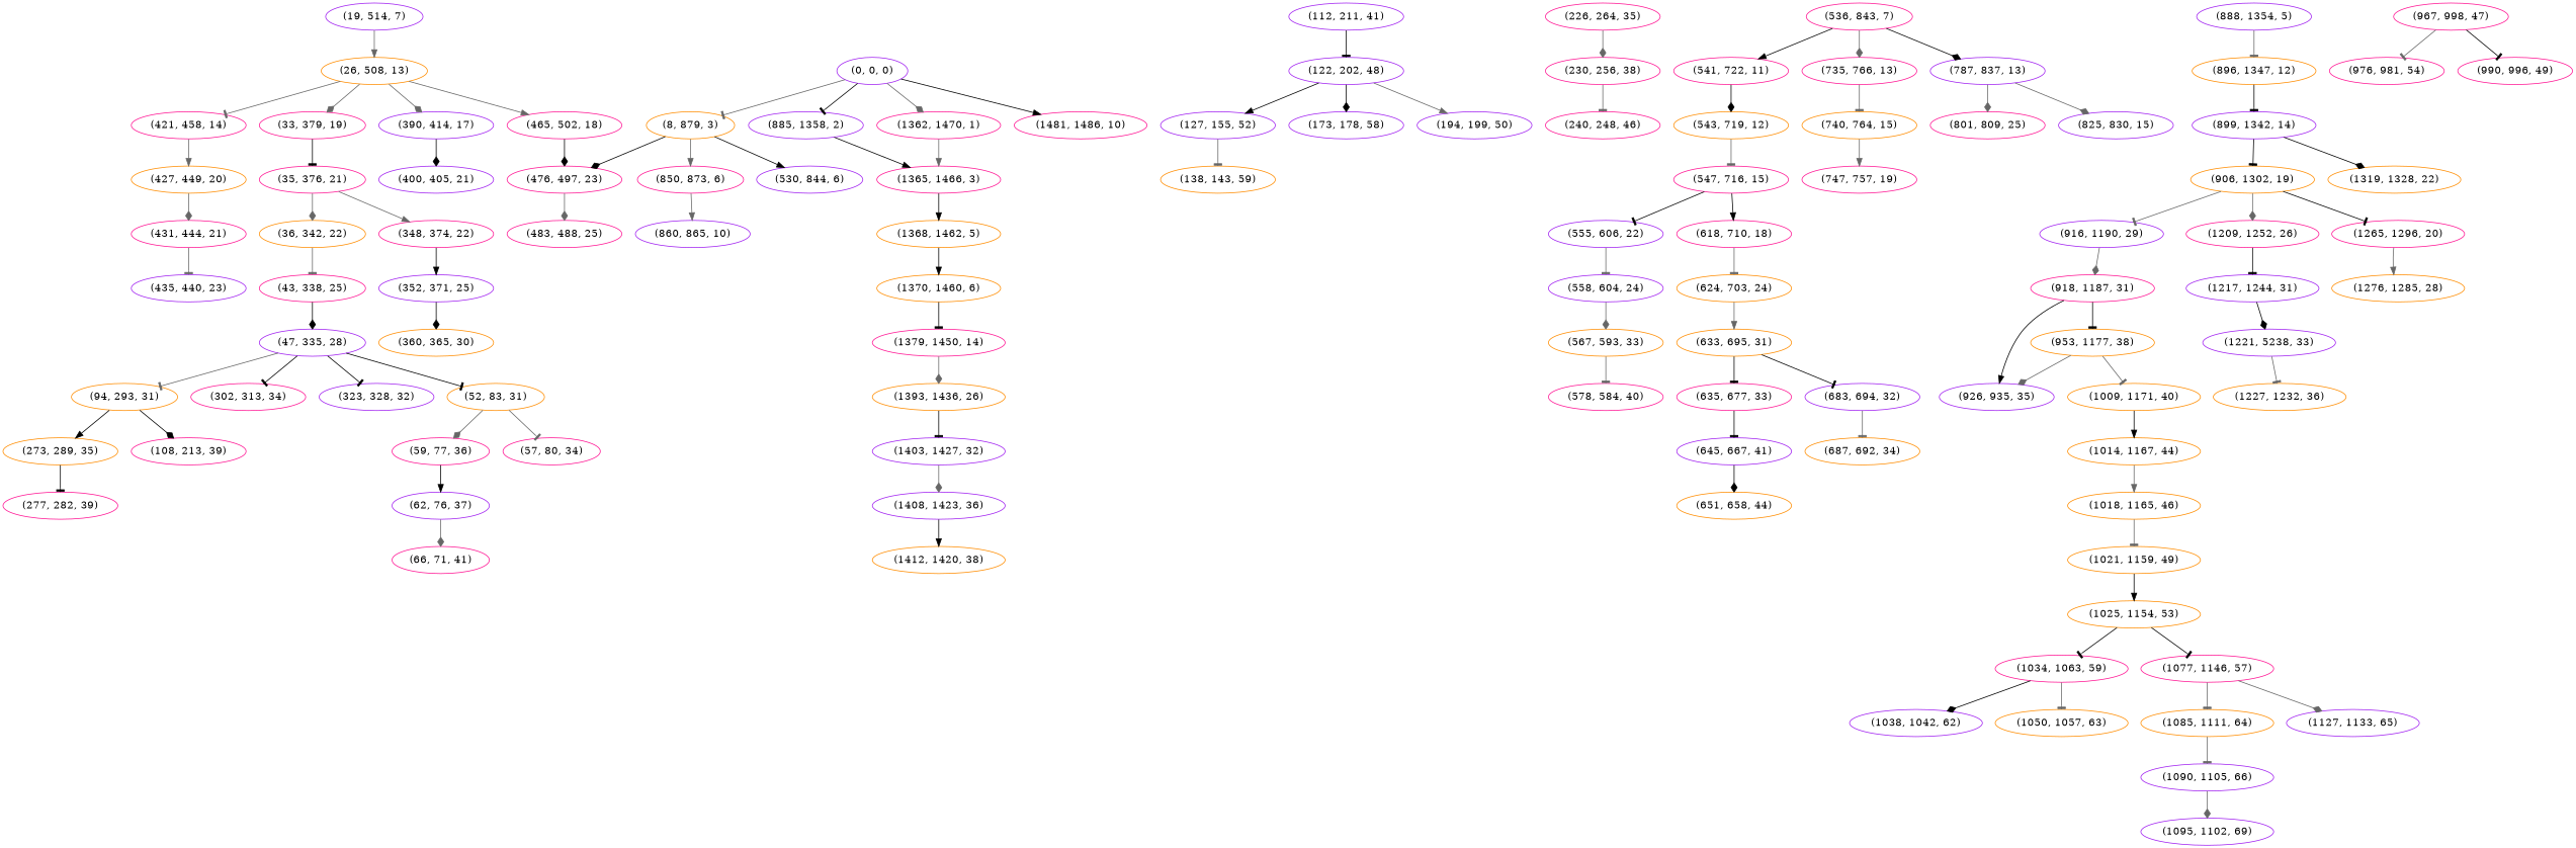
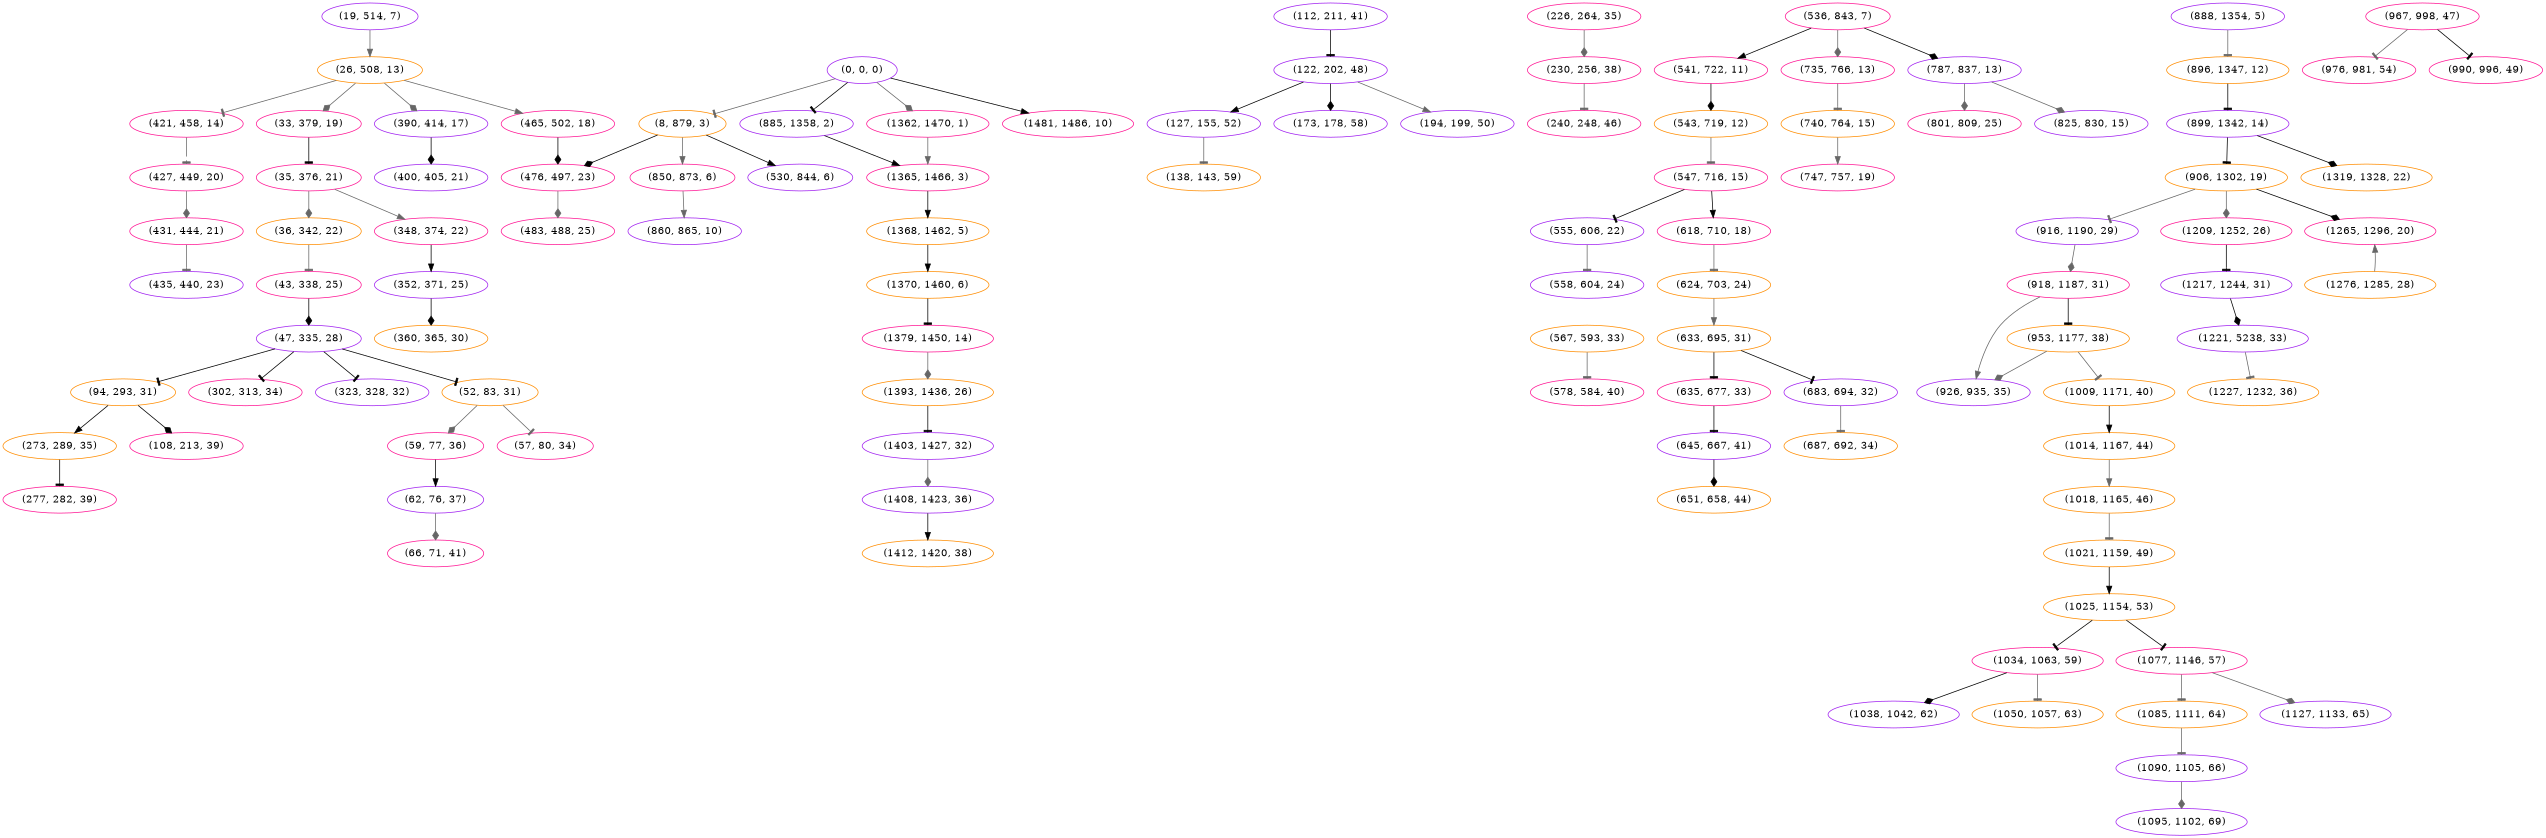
  digraph {
    node [color=deeppink]
    edge [arrowhead=tee color=gray40]
    "(0, 0, 0)" [color=purple]
    "(8, 879, 3)" [color=darkorange]
    "(885, 1358, 2)" [color=purple]
    "(1362, 1470, 1)"
    "(1481, 1486, 10)"
    "(530, 844, 6)" [color=purple]
    "(850, 873, 6)"
    "(476, 497, 23)"
    "(1365, 1466, 3)"
    "(19, 514, 7)" [color=purple]
    "(26, 508, 13)" [color=darkorange]
    "(860, 865, 10)" [color=purple]
    "(33, 379, 19)"
    "(390, 414, 17)" [color=purple]
    "(421, 458, 14)"
    "(465, 502, 18)"
    "(35, 376, 21)"
    "(400, 405, 21)" [color=purple]
-   "(427, 449, 20)" [color=darkorange]
+   "(427, 449, 20)"
    "(36, 342, 22)" [color=darkorange]
    "(348, 374, 22)"
    "(43, 338, 25)"
    "(352, 371, 25)" [color=purple]
    "(47, 335, 28)" [color=purple]
    "(52, 83, 31)" [color=darkorange]
    "(94, 293, 31)" [color=darkorange]
    "(302, 313, 34)"
    "(323, 328, 32)" [color=purple]
    "(57, 80, 34)"
    "(59, 77, 36)"
    "(108, 213, 39)"
    "(273, 289, 35)" [color=darkorange]
    "(62, 76, 37)" [color=purple]
    "(66, 71, 41)"
    "(277, 282, 39)"
    "(112, 211, 41)" [color=purple]
    "(122, 202, 48)" [color=purple]
    "(127, 155, 52)" [color=purple]
    "(173, 178, 58)" [color=purple]
    "(194, 199, 50)" [color=purple]
    "(138, 143, 59)" [color=darkorange]
    "(226, 264, 35)"
    "(230, 256, 38)"
    "(240, 248, 46)"
    "(360, 365, 30)" [color=darkorange]
    "(431, 444, 21)"
    "(435, 440, 23)" [color=purple]
    "(483, 488, 25)"
    "(536, 843, 7)"
    "(541, 722, 11)"
    "(735, 766, 13)"
    "(787, 837, 13)" [color=purple]
    "(543, 719, 12)" [color=darkorange]
    "(740, 764, 15)" [color=darkorange]
    "(801, 809, 25)"
    "(825, 830, 15)" [color=purple]
    "(547, 716, 15)"
    "(555, 606, 22)" [color=purple]
    "(618, 710, 18)"
    "(558, 604, 24)" [color=purple]
    "(624, 703, 24)" [color=darkorange]
    "(567, 593, 33)" [color=darkorange]
    "(578, 584, 40)"
    "(633, 695, 31)" [color=darkorange]
    "(635, 677, 33)"
    "(683, 694, 32)" [color=purple]
    "(645, 667, 41)" [color=purple]
    "(687, 692, 34)" [color=darkorange]
    "(651, 658, 44)" [color=darkorange]
    "(747, 757, 19)"
    "(888, 1354, 5)" [color=purple]
    "(896, 1347, 12)" [color=darkorange]
    "(899, 1342, 14)" [color=purple]
    "(906, 1302, 19)" [color=darkorange]
    "(1319, 1328, 22)" [color=darkorange]
    "(916, 1190, 29)" [color=purple]
    "(1209, 1252, 26)"
    "(1265, 1296, 20)"
    "(918, 1187, 31)"
    "(1217, 1244, 31)" [color=purple]
    "(1276, 1285, 28)" [color=darkorange]
    "(926, 935, 35)" [color=purple]
    "(953, 1177, 38)" [color=darkorange]
    "(1009, 1171, 40)" [color=darkorange]
    "(967, 998, 47)"
    "(976, 981, 54)"
    "(990, 996, 49)"
    "(1014, 1167, 44)" [color=darkorange]
    "(1018, 1165, 46)" [color=darkorange]
    "(1021, 1159, 49)" [color=darkorange]
    "(1025, 1154, 53)" [color=darkorange]
    "(1034, 1063, 59)"
    "(1077, 1146, 57)"
    n94 [color=purple label="(1038, 1042, 62)"]
    "(1050, 1057, 63)" [color=darkorange]
    "(1085, 1111, 64)" [color=darkorange]
    "(1127, 1133, 65)" [color=purple]
    "(1090, 1105, 66)" [color=purple]
    "(1095, 1102, 69)" [color=purple]
    n100 [color=purple label="(1221, 5238, 33)"]
    "(1227, 1232, 36)" [color=darkorange]
    "(1368, 1462, 5)" [color=darkorange]
    "(1370, 1460, 6)" [color=darkorange]
    "(1379, 1450, 14)"
    "(1393, 1436, 26)" [color=darkorange]
    "(1403, 1427, 32)" [color=purple]
    "(1408, 1423, 36)" [color=purple]
    "(1412, 1420, 38)" [color=darkorange]
    "(0, 0, 0)" -> "(8, 879, 3)"
    "(0, 0, 0)" -> "(885, 1358, 2)" [color=black]
    "(0, 0, 0)" -> "(1362, 1470, 1)" [arrowhead=diamond]
    "(0, 0, 0)" -> "(1481, 1486, 10)" [arrowhead=normal color=black]
    "(8, 879, 3)" -> "(530, 844, 6)" [arrowhead=normal color=black]
    "(8, 879, 3)" -> "(850, 873, 6)" [arrowhead=normal]
    "(8, 879, 3)" -> "(476, 497, 23)" [arrowhead=diamond color=black]
    "(885, 1358, 2)" -> "(1365, 1466, 3)" [arrowhead=normal color=black]
    "(1362, 1470, 1)" -> "(1365, 1466, 3)" [arrowhead=normal]
    "(850, 873, 6)" -> "(860, 865, 10)" [arrowhead=normal]
    "(476, 497, 23)" -> "(483, 488, 25)" [arrowhead=diamond]
    "(1365, 1466, 3)" -> "(1368, 1462, 5)" [arrowhead=normal color=black]
    "(19, 514, 7)" -> "(26, 508, 13)" [arrowhead=normal]
    "(26, 508, 13)" -> "(33, 379, 19)" [arrowhead=diamond]
    "(26, 508, 13)" -> "(390, 414, 17)" [arrowhead=diamond]
    "(26, 508, 13)" -> "(421, 458, 14)"
    "(26, 508, 13)" -> "(465, 502, 18)" [arrowhead=normal]
    "(33, 379, 19)" -> "(35, 376, 21)" [color=black]
    "(390, 414, 17)" -> "(400, 405, 21)" [arrowhead=diamond color=black]
-   "(421, 458, 14)" -> "(427, 449, 20)" [arrowhead=normal]
+   "(421, 458, 14)" -> "(427, 449, 20)"
    "(465, 502, 18)" -> "(476, 497, 23)" [arrowhead=diamond color=black]
    "(35, 376, 21)" -> "(36, 342, 22)" [arrowhead=diamond]
    "(35, 376, 21)" -> "(348, 374, 22)" [arrowhead=normal]
    "(427, 449, 20)" -> "(431, 444, 21)" [arrowhead=diamond]
    "(36, 342, 22)" -> "(43, 338, 25)"
    "(348, 374, 22)" -> "(352, 371, 25)" [arrowhead=normal color=black]
    "(43, 338, 25)" -> "(47, 335, 28)" [arrowhead=diamond color=black]
    "(352, 371, 25)" -> "(360, 365, 30)" [arrowhead=diamond color=black]
    "(47, 335, 28)" -> "(52, 83, 31)" [color=black]
-   "(47, 335, 28)" -> "(94, 293, 31)"
+   "(47, 335, 28)" -> "(94, 293, 31)" [color=black]
    "(47, 335, 28)" -> "(302, 313, 34)" [color=black]
    "(47, 335, 28)" -> "(323, 328, 32)" [color=black]
    "(52, 83, 31)" -> "(57, 80, 34)"
    "(52, 83, 31)" -> "(59, 77, 36)" [arrowhead=diamond]
    "(94, 293, 31)" -> "(108, 213, 39)" [arrowhead=diamond color=black]
    "(94, 293, 31)" -> "(273, 289, 35)" [arrowhead=normal color=black]
    "(59, 77, 36)" -> "(62, 76, 37)" [arrowhead=normal color=black]
    "(273, 289, 35)" -> "(277, 282, 39)" [color=black]
    "(62, 76, 37)" -> "(66, 71, 41)" [arrowhead=diamond]
    "(112, 211, 41)" -> "(122, 202, 48)" [color=black]
    "(122, 202, 48)" -> "(127, 155, 52)" [arrowhead=normal color=black]
    "(122, 202, 48)" -> "(173, 178, 58)" [arrowhead=diamond color=black]
    "(122, 202, 48)" -> "(194, 199, 50)" [arrowhead=normal]
    "(127, 155, 52)" -> "(138, 143, 59)"
    "(226, 264, 35)" -> "(230, 256, 38)" [arrowhead=diamond]
    "(230, 256, 38)" -> "(240, 248, 46)"
    "(431, 444, 21)" -> "(435, 440, 23)"
    "(536, 843, 7)" -> "(541, 722, 11)" [arrowhead=normal color=black]
    "(536, 843, 7)" -> "(735, 766, 13)" [arrowhead=diamond]
    "(536, 843, 7)" -> "(787, 837, 13)" [arrowhead=diamond color=black]
    "(541, 722, 11)" -> "(543, 719, 12)" [arrowhead=diamond color=black]
    "(735, 766, 13)" -> "(740, 764, 15)"
    "(787, 837, 13)" -> "(801, 809, 25)" [arrowhead=diamond]
    "(787, 837, 13)" -> "(825, 830, 15)" [arrowhead=diamond]
    "(543, 719, 12)" -> "(547, 716, 15)"
    "(740, 764, 15)" -> "(747, 757, 19)" [arrowhead=normal]
    "(547, 716, 15)" -> "(555, 606, 22)" [color=black]
    "(547, 716, 15)" -> "(618, 710, 18)" [arrowhead=normal color=black]
    "(555, 606, 22)" -> "(558, 604, 24)"
    "(618, 710, 18)" -> "(624, 703, 24)"
-   "(558, 604, 24)" -> "(567, 593, 33)" [arrowhead=diamond]
    "(624, 703, 24)" -> "(633, 695, 31)" [arrowhead=normal]
    "(567, 593, 33)" -> "(578, 584, 40)"
    "(633, 695, 31)" -> "(635, 677, 33)" [color=black]
    "(633, 695, 31)" -> "(683, 694, 32)" [color=black]
    "(635, 677, 33)" -> "(645, 667, 41)" [color=black]
    "(683, 694, 32)" -> "(687, 692, 34)"
    "(645, 667, 41)" -> "(651, 658, 44)" [arrowhead=diamond color=black]
    "(888, 1354, 5)" -> "(896, 1347, 12)"
    "(896, 1347, 12)" -> "(899, 1342, 14)" [color=black]
    "(899, 1342, 14)" -> "(906, 1302, 19)" [color=black]
    "(899, 1342, 14)" -> "(1319, 1328, 22)" [arrowhead=diamond color=black]
    "(906, 1302, 19)" -> "(916, 1190, 29)"
    "(906, 1302, 19)" -> "(1209, 1252, 26)" [arrowhead=diamond]
-   "(906, 1302, 19)" -> "(1265, 1296, 20)" [color=black]
+   "(906, 1302, 19)" -> "(1265, 1296, 20)" [arrowhead=diamond color=black]
    "(916, 1190, 29)" -> "(918, 1187, 31)" [arrowhead=diamond]
    "(1209, 1252, 26)" -> "(1217, 1244, 31)" [color=black]
-   "(1265, 1296, 20)" -> "(1276, 1285, 28)" [arrowhead=normal]
-   "(918, 1187, 31)" -> "(926, 935, 35)" [arrowhead=normal color=black]
+   "(1276, 1285, 28)" -> "(1265, 1296, 20)" [arrowhead=normal]
+   "(918, 1187, 31)" -> "(926, 935, 35)" [arrowhead=normal]
    "(918, 1187, 31)" -> "(953, 1177, 38)" [color=black]
    "(1217, 1244, 31)" -> n100 [arrowhead=diamond color=black]
    "(953, 1177, 38)" -> "(926, 935, 35)" [arrowhead=diamond]
    "(953, 1177, 38)" -> "(1009, 1171, 40)"
    "(1009, 1171, 40)" -> "(1014, 1167, 44)" [arrowhead=normal color=black]
    "(967, 998, 47)" -> "(976, 981, 54)"
    "(967, 998, 47)" -> "(990, 996, 49)" [color=black]
    "(1014, 1167, 44)" -> "(1018, 1165, 46)" [arrowhead=normal]
    "(1018, 1165, 46)" -> "(1021, 1159, 49)"
    "(1021, 1159, 49)" -> "(1025, 1154, 53)" [arrowhead=normal color=black]
    "(1025, 1154, 53)" -> "(1034, 1063, 59)" [color=black]
    "(1025, 1154, 53)" -> "(1077, 1146, 57)" [color=black]
    "(1034, 1063, 59)" -> n94 [arrowhead=diamond color=black]
    "(1034, 1063, 59)" -> "(1050, 1057, 63)"
    "(1077, 1146, 57)" -> "(1085, 1111, 64)"
    "(1077, 1146, 57)" -> "(1127, 1133, 65)" [arrowhead=diamond]
    "(1085, 1111, 64)" -> "(1090, 1105, 66)"
    "(1090, 1105, 66)" -> "(1095, 1102, 69)" [arrowhead=diamond]
    n100 -> "(1227, 1232, 36)"
    "(1368, 1462, 5)" -> "(1370, 1460, 6)" [arrowhead=normal color=black]
    "(1370, 1460, 6)" -> "(1379, 1450, 14)" [color=black]
    "(1379, 1450, 14)" -> "(1393, 1436, 26)" [arrowhead=diamond]
    "(1393, 1436, 26)" -> "(1403, 1427, 32)" [color=black]
    "(1403, 1427, 32)" -> "(1408, 1423, 36)" [arrowhead=diamond]
    "(1408, 1423, 36)" -> "(1412, 1420, 38)" [arrowhead=normal color=black]
  }
